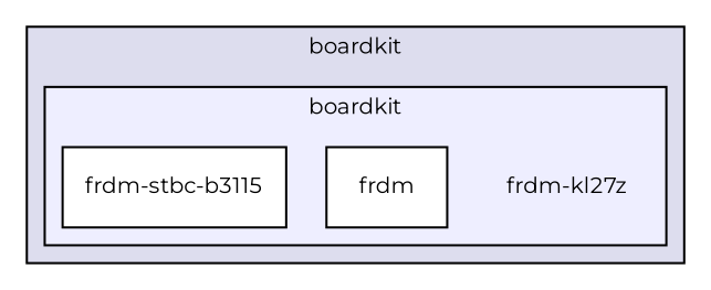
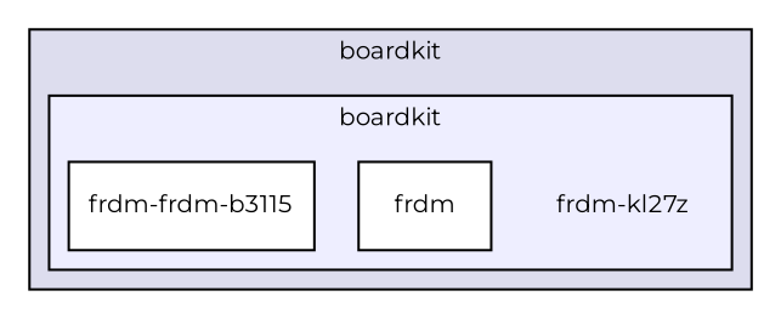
  digraph {
    compound=true
    fontname=Montserrat
    node [fontname=Montserrat fontsize=10 shape=box color=black fillcolor=white style=filled]
    n1 [label="frdm-kl27z" shape=plaintext color="" fillcolor="" style=""]
    n2 [label=frdm]
-   n3 [label="frdm-stbc-b3115"]
+   n3 [label="frdm-frdm-b3115"]
    subgraph cluster_1 {
      bgcolor="#ddddee"
      fontsize=10
      label=boardkit
      pencolor=black
      subgraph cluster_2 {
        bgcolor="#eeeeff"
        fontsize=10
        pencolor=black
        n1
        n2
        n3
      }
    }
  }
